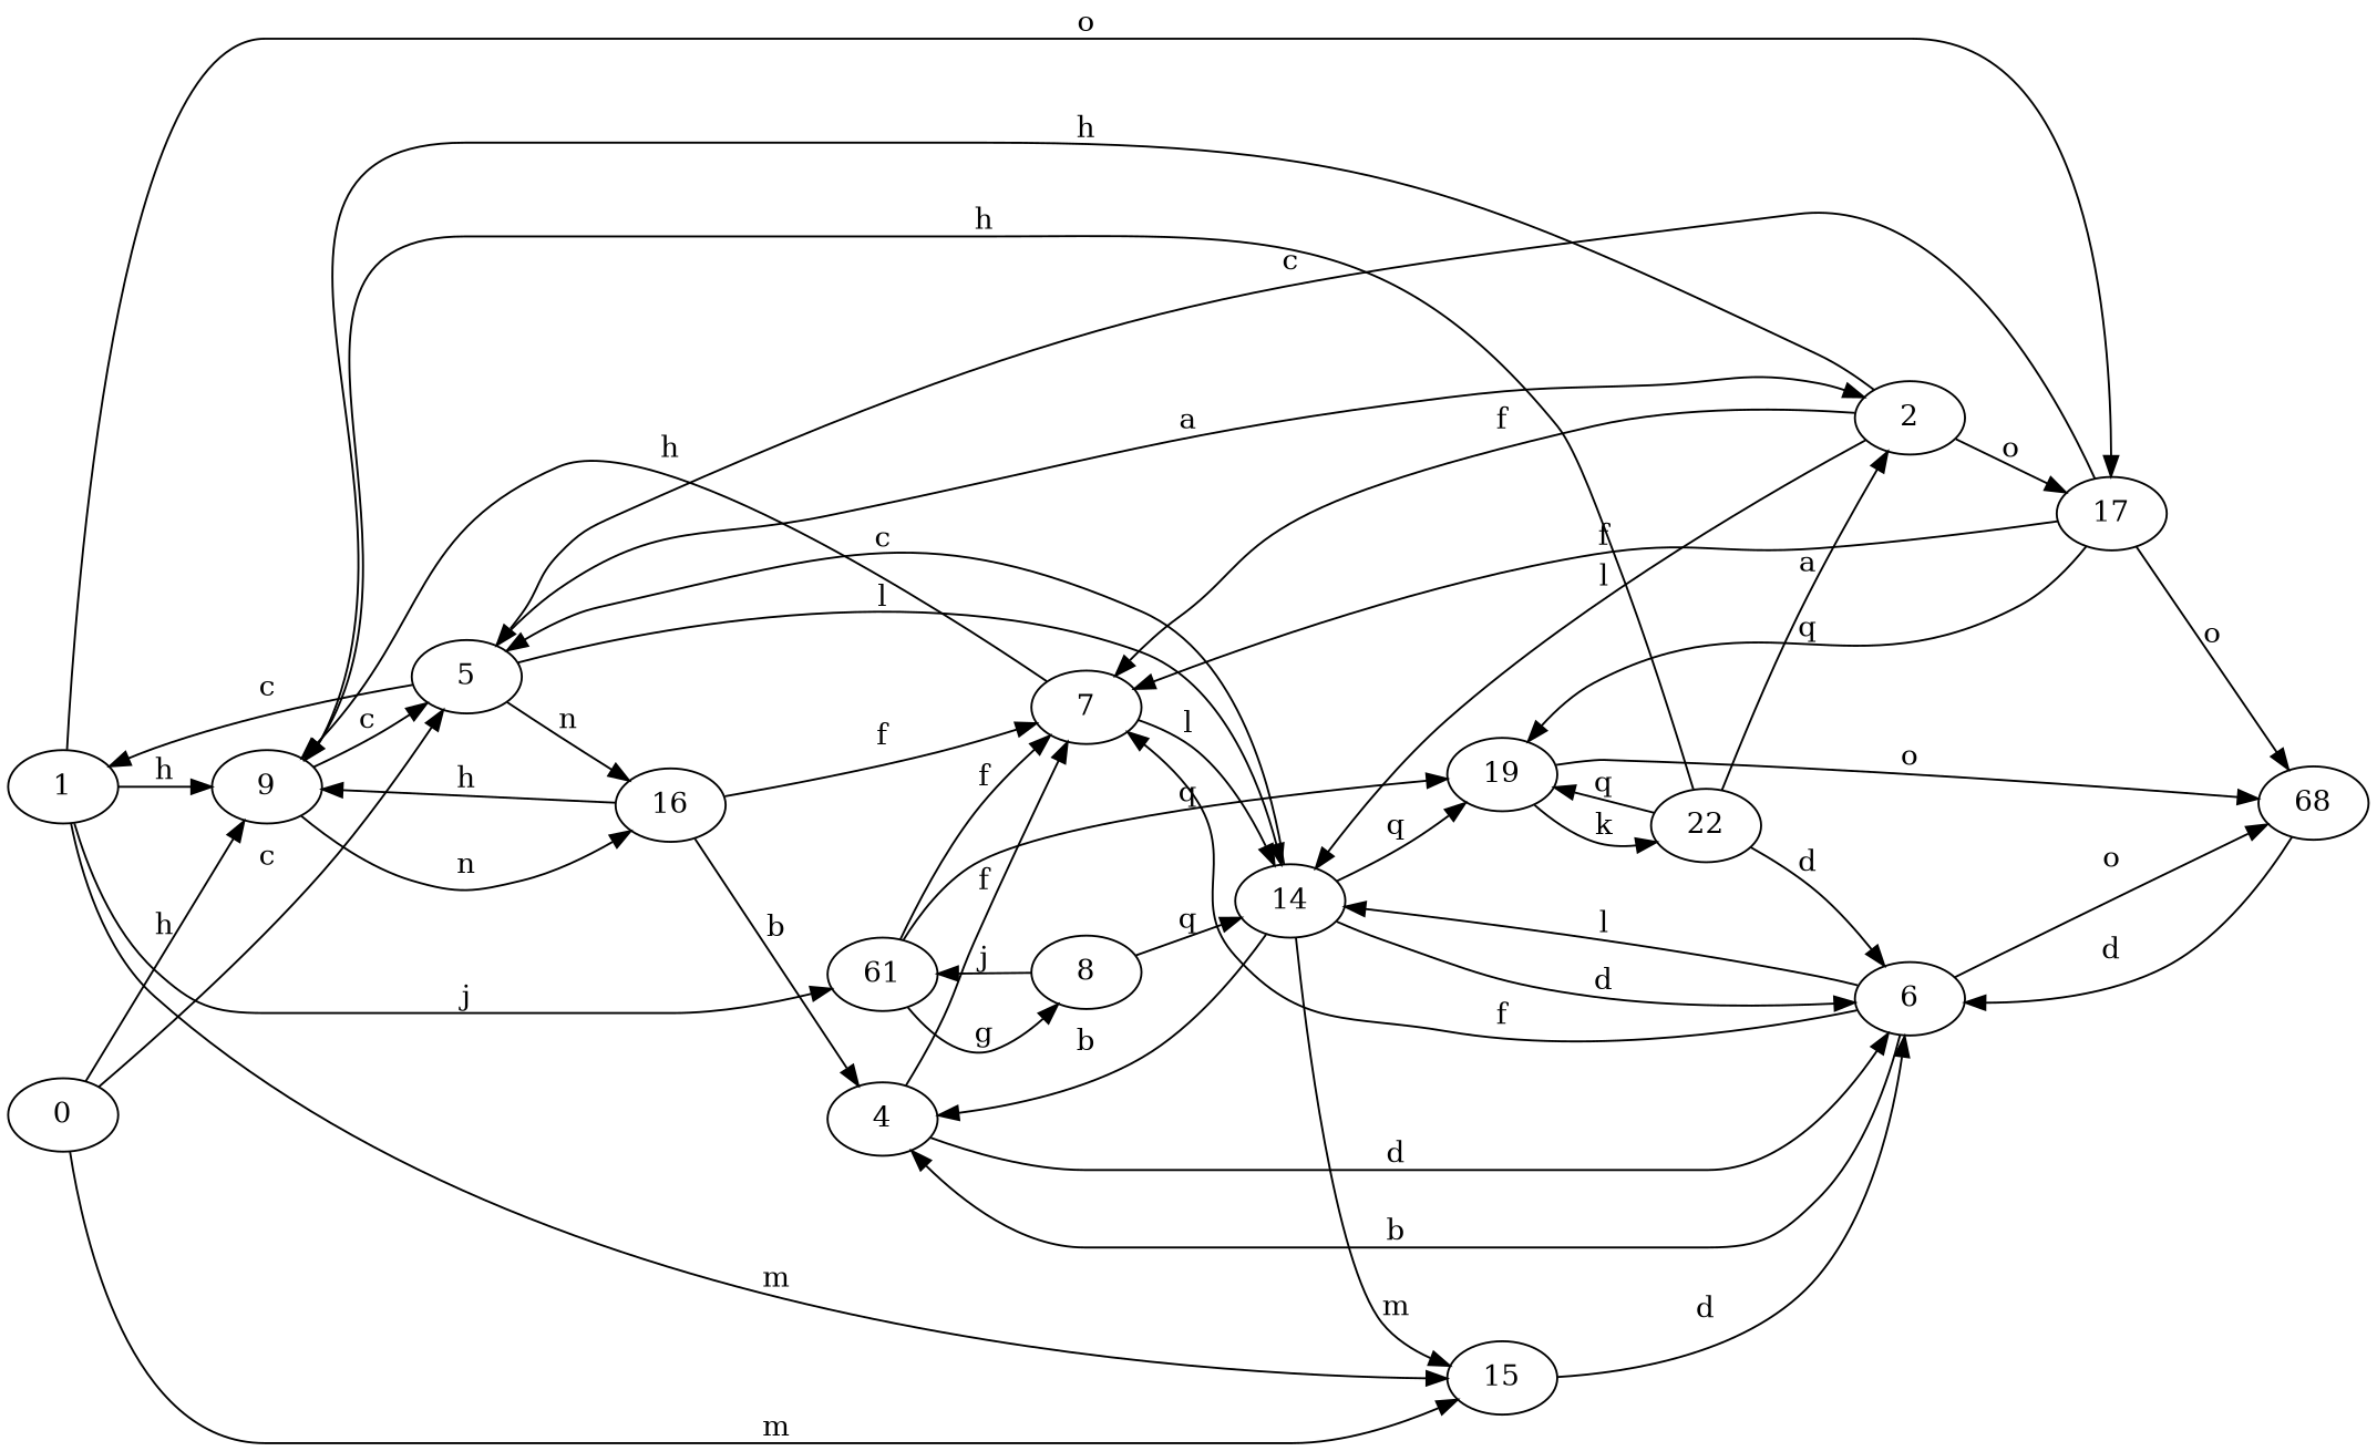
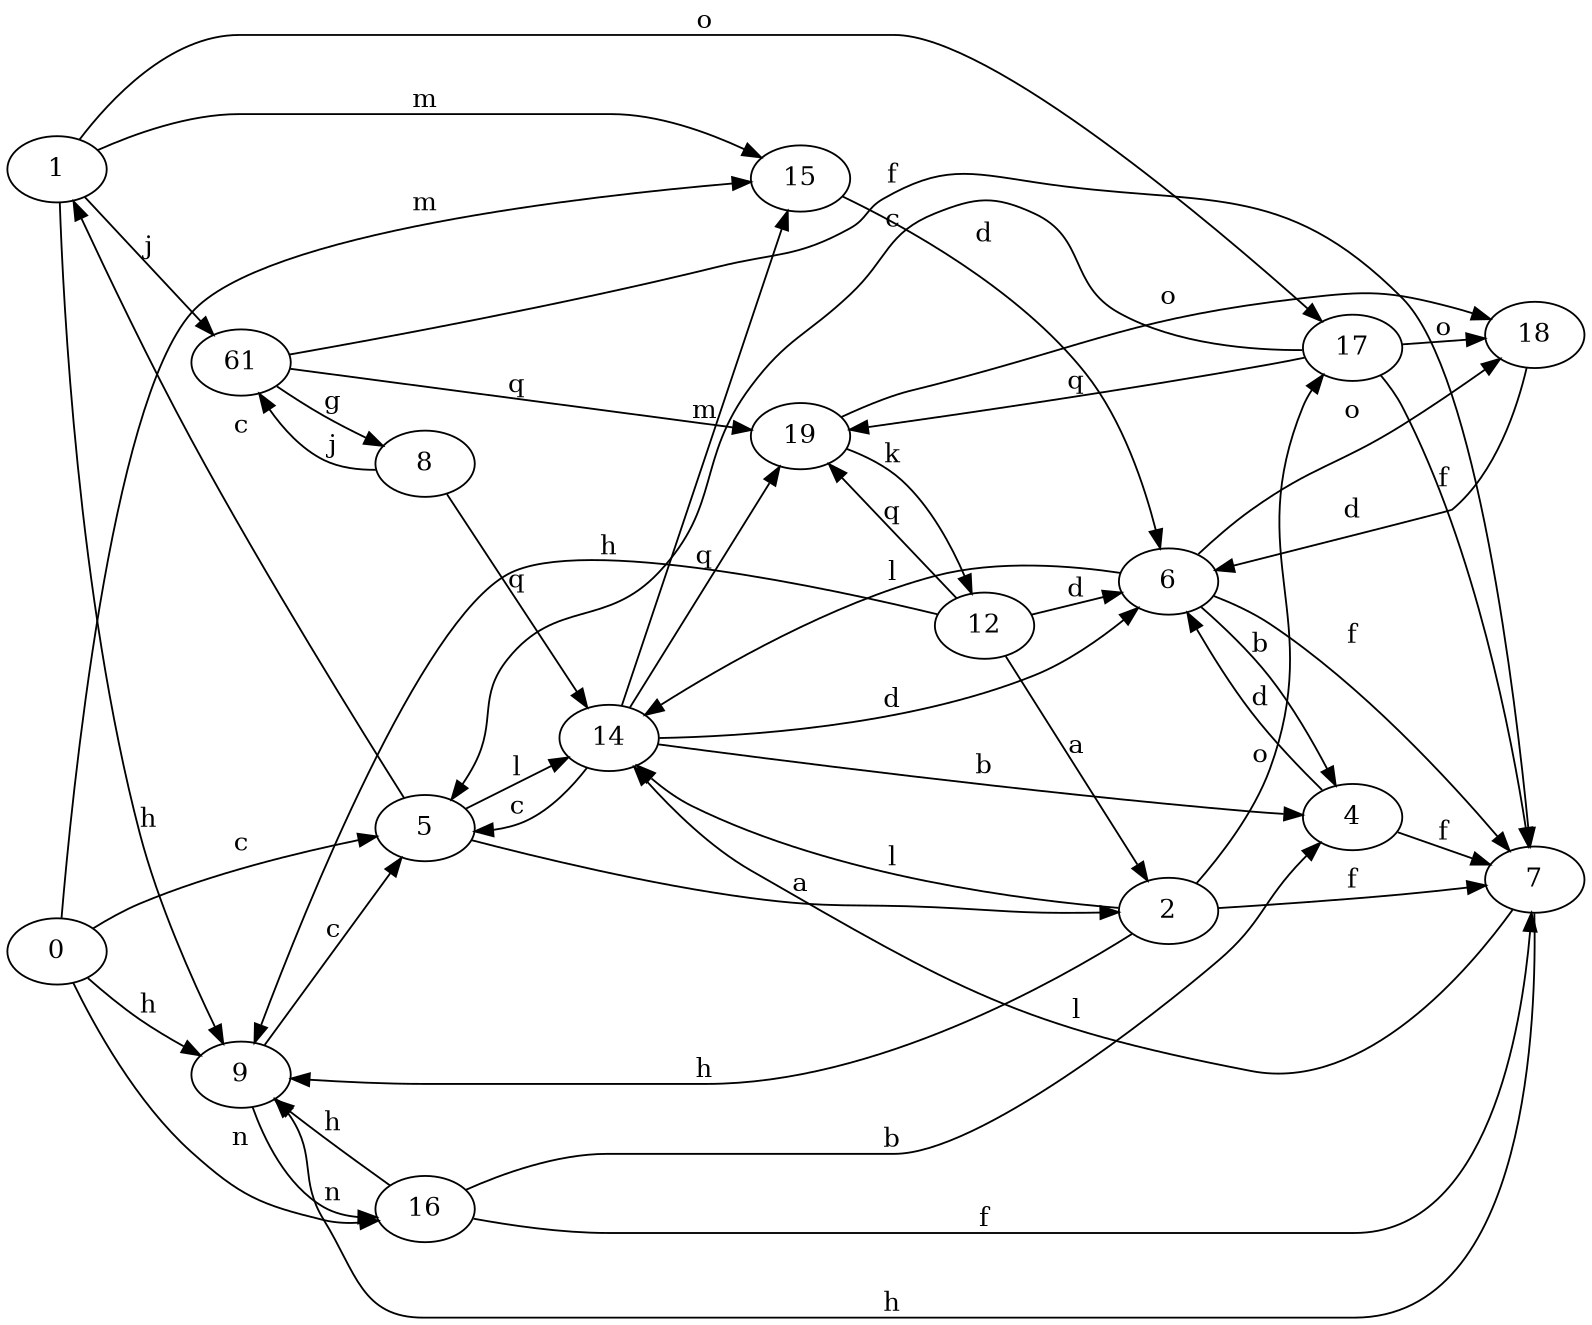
  strict digraph {
    rankdir=LR
    1
    9
    n3 [label=61]
    15
    17
    5
    2
    14
    16
    7
    8
    19
    6
-   18 [label=68]
+   18
    4
-   12 [label=22]
+   12
    0
    1 -> 9 [label=h]
    1 -> n3 [label=j]
    1 -> 15 [label=m]
    1 -> 17 [label=o]
    9 -> 5 [label=c]
    9 -> 16 [label=n]
    n3 -> 7 [label=f]
    n3 -> 8 [label=g]
    n3 -> 19 [label=q]
    15 -> 6 [label=d]
    17 -> 5 [label=c]
    17 -> 7 [label=f]
    17 -> 19 [label=q]
    17 -> 18 [label=o]
    5 -> 1 [label=c]
    5 -> 2 [label=a]
    5 -> 14 [label=l]
-   5 -> 16 [label=n]
+   0 -> 16 [label=n]
    2 -> 9 [label=h]
    2 -> 17 [label=o]
    2 -> 14 [label=l]
    2 -> 7 [label=f]
    14 -> 15 [label=m]
    14 -> 5 [label=c]
    14 -> 19 [label=q]
    14 -> 6 [label=d]
    14 -> 4 [label=b]
    16 -> 9 [label=h]
    16 -> 7 [label=f]
    16 -> 4 [label=b]
    7 -> 9 [label=h]
    7 -> 14 [label=l]
    8 -> n3 [label=j]
    8 -> 14 [label=q]
    19 -> 18 [label=o]
    19 -> 12 [label=k]
    6 -> 14 [label=l]
    6 -> 7 [label=f]
    6 -> 18 [label=o]
    6 -> 4 [label=b]
    18 -> 6 [label=d]
    4 -> 7 [label=f]
    4 -> 6 [label=d]
    12 -> 9 [label=h]
    12 -> 2 [label=a]
    12 -> 19 [label=q]
    12 -> 6 [label=d]
    0 -> 9 [label=h]
    0 -> 15 [label=m]
    0 -> 5 [label=c]
  }
